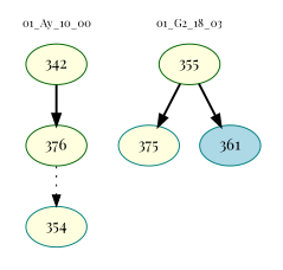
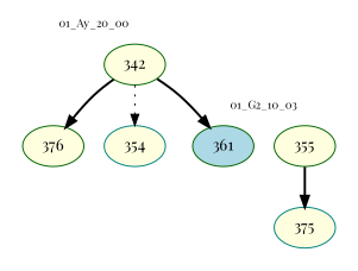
  digraph {
    fontname="Playfair Display"
    node [color=darkgreen fillcolor=lightyellow fontname="Playfair Display" style=filled]
    edge [color=black fontname="Playfair Display" style=bold]
    n1 [label=342]
    n2 [label=376]
    n3 [color=teal label=354]
    n4 [label=355]
    n5 [color=teal label=375]
-   n6 [color=teal fillcolor=lightblue label=361]
+   n6 [fillcolor=lightblue label=361]
    subgraph cluster_1 {
      color=white
      fontsize=10
-     label="01_Ay_10_00"
+     label="01_Ay_20_00"
      n1
      n2
      n3
    }
    subgraph cluster_2 {
      color=white
      fontsize=10
-     label="01_G2_18_03"
+     label="01_G2_10_03"
      n4
      n5
      n6
    }
    n1 -> n2
-   n2 -> n3 [style=dotted]
+   n1 -> n3 [style=dotted]
    n4 -> n5
-   n4 -> n6
+   n1 -> n6
  }
